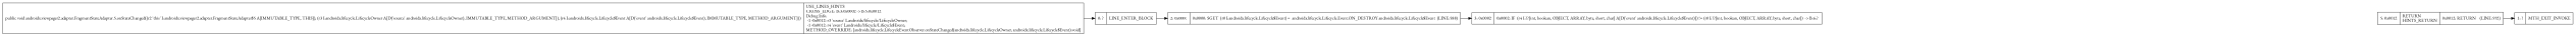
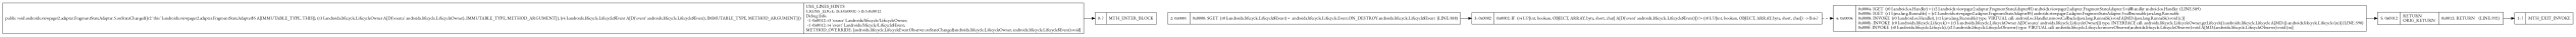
  digraph {
    fontname="EB Garamond"
    rankdir=LR
    node [fontname="EB Garamond" shape=record]
    edge [fontname="EB Garamond"]
-   n1 [label="{0\:\ ?|LINE_ENTER_BLOCK\l}"]
+   n1 [label="{0\:\ ?|MTH_ENTER_BLOCK\l}"]
    n2 [label="{2\:\ 0x0000|0x0000: SGET  (r0 I:androidx.lifecycle.Lifecycle$Event) =  androidx.lifecycle.Lifecycle.Event.ON_DESTROY androidx.lifecycle.Lifecycle$Event  (LINE:588)\l}"]
    n3 [label="{3\:\ 0x0002|0x0002: IF  (r4 I:??[int, boolean, OBJECT, ARRAY, byte, short, char] A[D('event' androidx.lifecycle.Lifecycle$Event)]) != (r0 I:??[int, boolean, OBJECT, ARRAY, byte, short, char])  \-\> B:6:? \l}"]
-   n5 [label="{5\:\ 0x0012|RETURN\lHINTS_RETURN\l|0x0012: RETURN    (LINE:592)\l}"]
+   n4 [label="{4\:\ 0x0004|0x0004: IGET  (r0 I:android.os.Handler) = (r2 I:androidx.viewpager2.adapter.FragmentStateAdapter$5) androidx.viewpager2.adapter.FragmentStateAdapter.5.val$handler android.os.Handler  (LINE:589)\l0x0006: IGET  (r1 I:java.lang.Runnable) = (r2 I:androidx.viewpager2.adapter.FragmentStateAdapter$5) androidx.viewpager2.adapter.FragmentStateAdapter.5.val$runnable java.lang.Runnable \l0x0008: INVOKE  (r0 I:android.os.Handler), (r1 I:java.lang.Runnable) type: VIRTUAL call: android.os.Handler.removeCallbacks(java.lang.Runnable):void A[MD:(java.lang.Runnable):void (c)]\l0x000b: INVOKE  (r0 I:androidx.lifecycle.Lifecycle) = (r3 I:androidx.lifecycle.LifecycleOwner A[D('source' androidx.lifecycle.LifecycleOwner)]) type: INTERFACE call: androidx.lifecycle.LifecycleOwner.getLifecycle():androidx.lifecycle.Lifecycle A[MD:():androidx.lifecycle.Lifecycle (m)] (LINE:590)\l0x000f: INVOKE  (r0 I:androidx.lifecycle.Lifecycle), (r2 I:androidx.lifecycle.LifecycleObserver) type: VIRTUAL call: androidx.lifecycle.Lifecycle.removeObserver(androidx.lifecycle.LifecycleObserver):void A[MD:(androidx.lifecycle.LifecycleObserver):void (m)]\l}"]
+   n5 [label="{5\:\ 0x0012|RETURN\lORIG_RETURN\l|0x0012: RETURN    (LINE:592)\l}"]
    n6 [label="{1\:\ ?|MTH_EXIT_INVOKE\l}"]
    n7 [label="{public void androidx.viewpager2.adapter.FragmentStateAdapter.5.onStateChanged((r2 'this' I:androidx.viewpager2.adapter.FragmentStateAdapter$5 A[IMMUTABLE_TYPE, THIS]), (r3 I:androidx.lifecycle.LifecycleOwner A[D('source' androidx.lifecycle.LifecycleOwner), IMMUTABLE_TYPE, METHOD_ARGUMENT]), (r4 I:androidx.lifecycle.Lifecycle$Event A[D('event' androidx.lifecycle.Lifecycle$Event), IMMUTABLE_TYPE, METHOD_ARGUMENT]))  | USE_LINES_HINTS\lCROSS_EDGE: B:3:0x0002 \-\> B:5:0x0012\lDebug Info:\l  \-1 \-0x0012: r3 'source' Landroidx\/lifecycle\/LifecycleOwner;\l  \-1 \-0x0012: r4 'event' Landroidx\/lifecycle\/Lifecycle$Event;\lMETHOD_OVERRIDE: [androidx.lifecycle.LifecycleEventObserver.onStateChanged(androidx.lifecycle.LifecycleOwner, androidx.lifecycle.Lifecycle$Event):void]\l}"]
-   n1 -> n2
    n2 -> n3
+   n3 -> n4 [style=dashed]
+   n4 -> n5
    n5 -> n6
    n7 -> n1
  }
